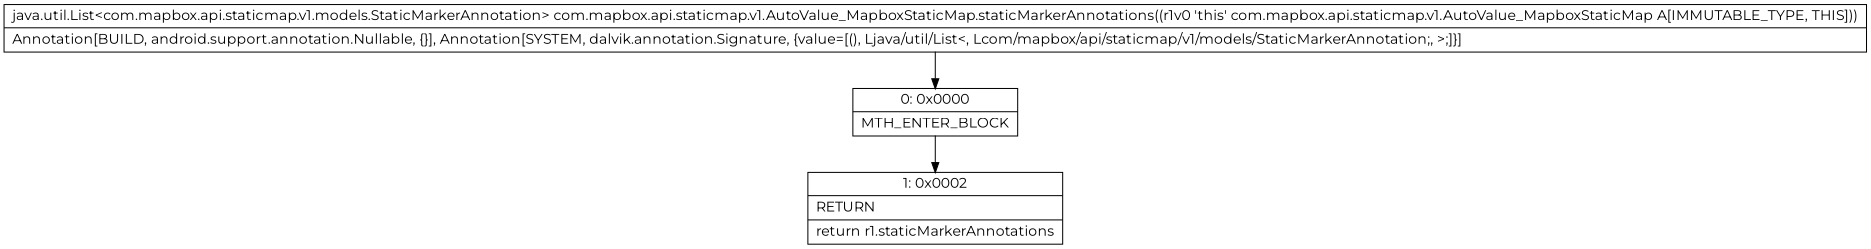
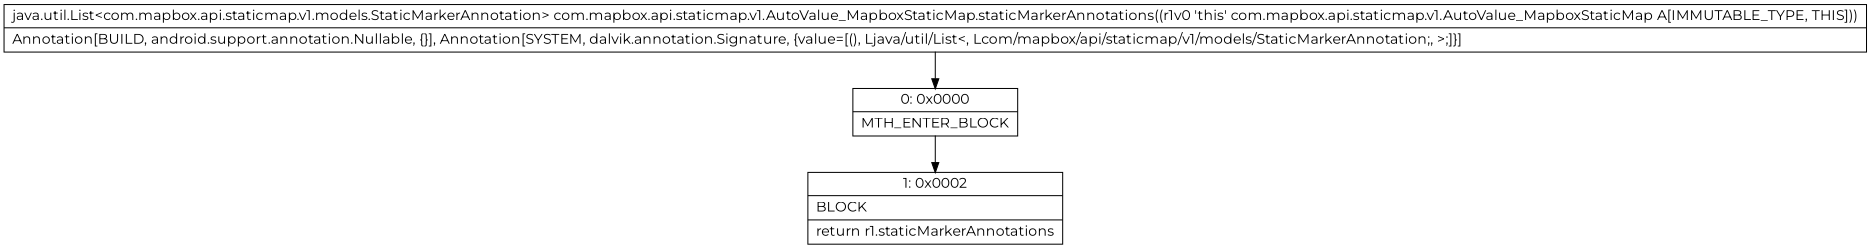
  digraph {
    fontname=Montserrat
    node [shape=record fontname=Montserrat]
    edge [fontname=Montserrat]
    n1 [label="{0\:\ 0x0000|MTH_ENTER_BLOCK\l}"]
-   n2 [label="{1\:\ 0x0002|RETURN\l|return r1.staticMarkerAnnotations\l}"]
+   n2 [label="{1\:\ 0x0002|BLOCK\l|return r1.staticMarkerAnnotations\l}"]
    n3 [label="{java.util.List\<com.mapbox.api.staticmap.v1.models.StaticMarkerAnnotation\> com.mapbox.api.staticmap.v1.AutoValue_MapboxStaticMap.staticMarkerAnnotations((r1v0 'this' com.mapbox.api.staticmap.v1.AutoValue_MapboxStaticMap A[IMMUTABLE_TYPE, THIS]))  | Annotation[BUILD, android.support.annotation.Nullable, \{\}], Annotation[SYSTEM, dalvik.annotation.Signature, \{value=[(), Ljava\/util\/List\<, Lcom\/mapbox\/api\/staticmap\/v1\/models\/StaticMarkerAnnotation;, \>;]\}]\l}"]
    n1 -> n2
    n3 -> n1
  }
